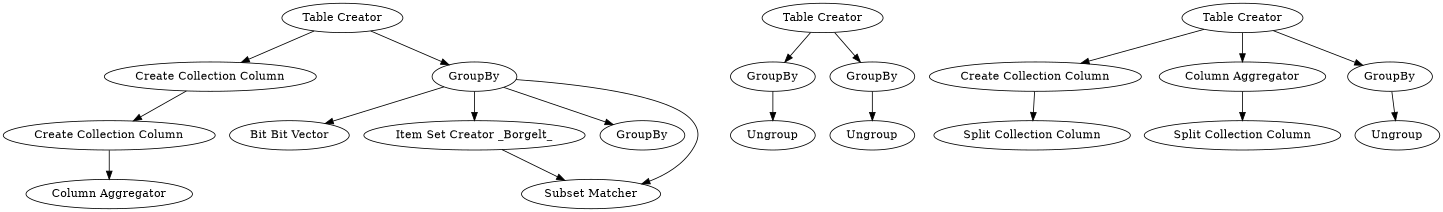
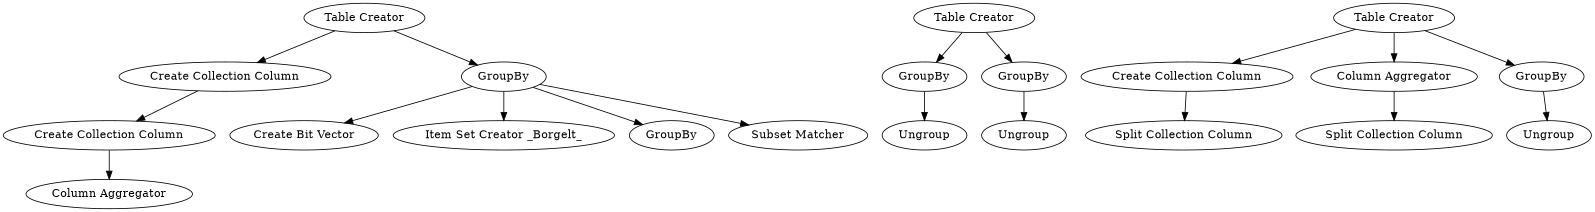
  digraph {
    rankdir=TB
    n1 [label="Create Collection Column"]
    n2 [label="Create Collection Column"]
    n3 [label="Column Aggregator"]
    n4 [label="Table Creator"]
    n5 [label=GroupBy]
    n6 [label=GroupBy]
    n7 [label=Ungroup]
    n8 [label=Ungroup]
    n9 [label=GroupBy]
-   n10 [label="Bit Bit Vector"]
+   n10 [label="Create Bit Vector"]
    n11 [label="Item Set Creator _Borgelt_"]
    n12 [label=GroupBy]
    n13 [label="Subset Matcher"]
    n14 [label="Table Creator"]
    n15 [label="Table Creator"]
    n16 [label="Create Collection Column"]
    n17 [label="Column Aggregator"]
    n18 [label=GroupBy]
    n19 [label="Split Collection Column"]
    n20 [label="Split Collection Column"]
    n21 [label=Ungroup]
    n1 -> n2
    n2 -> n3
    n4 -> n5
    n4 -> n6
    n5 -> n7
    n6 -> n8
    n9 -> n10
    n9 -> n11
    n9 -> n12
    n9 -> n13
-   n11 -> n13
    n14 -> n1
    n14 -> n9
    n15 -> n16
    n15 -> n17
    n15 -> n18
    n16 -> n19
    n17 -> n20
    n18 -> n21
  }
